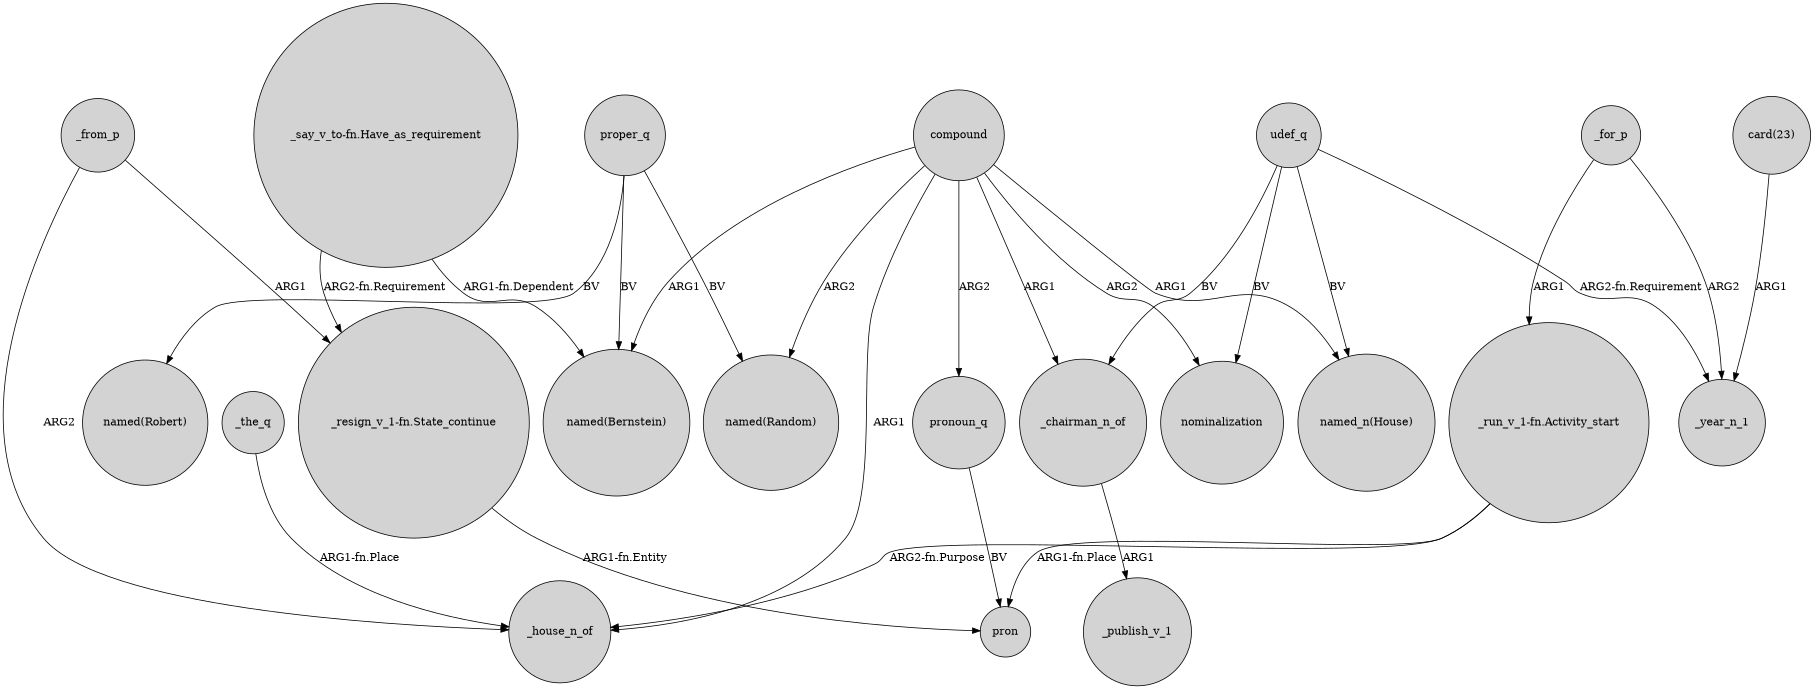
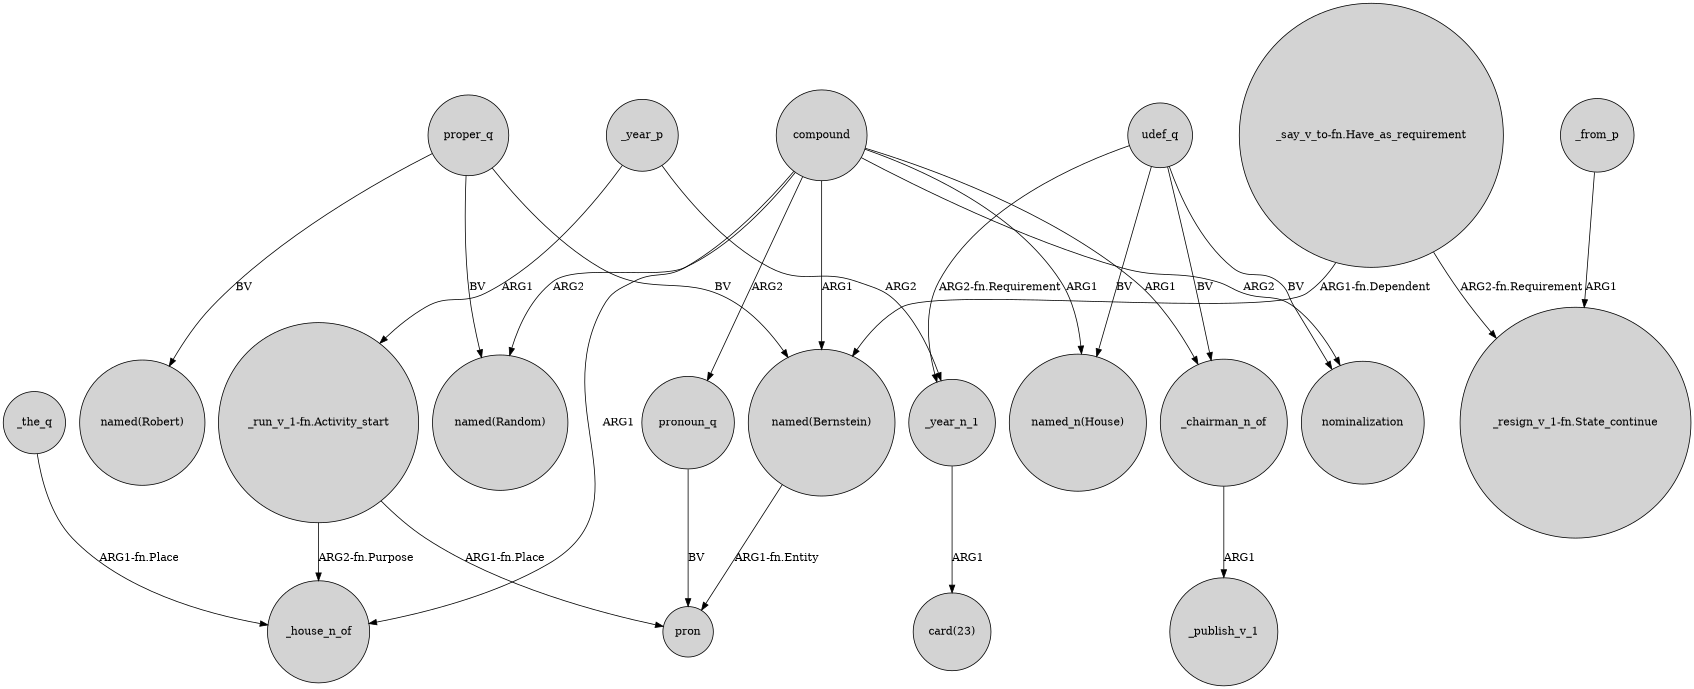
  digraph {
    node [shape=circle style=filled]
-   _for_p
+   _for_p [label=_year_p]
    "_run_v_1-fn.Activity_start"
    _year_n_1
    _house_n_of
    pron
    compound
    "named(Random)"
    _chairman_n_of
    nominalization
    "named_n(House)"
    "named(Bernstein)"
    pronoun_q
    _publish_v_1
    udef_q
    "_resign_v_1-fn.State_continue"
    _from_p
    "_say_v_to-fn.Have_as_requirement"
    "card(23)"
    proper_q
    "named(Robert)"
    _the_q
    _for_p -> "_run_v_1-fn.Activity_start" [label=ARG1]
    _for_p -> _year_n_1 [label=ARG2]
    "_run_v_1-fn.Activity_start" -> _house_n_of [label="ARG2-fn.Purpose"]
    "_run_v_1-fn.Activity_start" -> pron [label="ARG1-fn.Place"]
    compound -> _house_n_of [label=ARG1]
    compound -> "named(Random)" [label=ARG2]
    compound -> _chairman_n_of [label=ARG1]
    compound -> nominalization [label=ARG2]
    compound -> "named_n(House)" [label=ARG1]
    compound -> "named(Bernstein)" [label=ARG1]
    compound -> pronoun_q [label=ARG2]
    _chairman_n_of -> _publish_v_1 [label=ARG1]
    pronoun_q -> pron [label=BV]
    udef_q -> _year_n_1 [label="ARG2-fn.Requirement"]
    udef_q -> _chairman_n_of [label=BV]
    udef_q -> nominalization [label=BV]
    udef_q -> "named_n(House)" [label=BV]
-   "_resign_v_1-fn.State_continue" -> pron [label="ARG1-fn.Entity"]
-   _from_p -> _house_n_of [label=ARG2]
+   "named(Bernstein)" -> pron [label="ARG1-fn.Entity"]
    _from_p -> "_resign_v_1-fn.State_continue" [label=ARG1]
    "_say_v_to-fn.Have_as_requirement" -> "named(Bernstein)" [label="ARG1-fn.Dependent"]
    "_say_v_to-fn.Have_as_requirement" -> "_resign_v_1-fn.State_continue" [label="ARG2-fn.Requirement"]
-   "card(23)" -> _year_n_1 [label=ARG1]
+   _year_n_1 -> "card(23)" [label=ARG1]
    proper_q -> "named(Random)" [label=BV]
    proper_q -> "named(Bernstein)" [label=BV]
    proper_q -> "named(Robert)" [label=BV]
    _the_q -> _house_n_of [label="ARG1-fn.Place"]
  }
